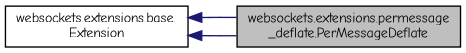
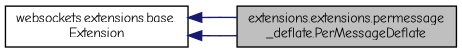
  digraph {
    rankdir=LR
    fontname="Comic Neue"
    node [color=black fontname="Comic Neue" fontsize=10 shape=record style=filled]
    edge [color=midnightblue dir=back fontname="Comic Neue" fontsize=10 labelfontname=Helvetica labelfontsize=10 style=solid]
-   n1 [fillcolor=grey75 fontcolor=black height=0.2 label="websockets.extensions.permessage\l_deflate.PerMessageDeflate" width=0.4]
+   n1 [fillcolor=grey75 fontcolor=black height=0.2 label="extensions.extensions.permessage\l_deflate.PerMessageDeflate" width=0.4]
    n2 [fillcolor=white height=0.2 label="websockets.extensions.base.\lExtension" width=0.4]
    n2 -> n1
    n2 -> n1
  }
